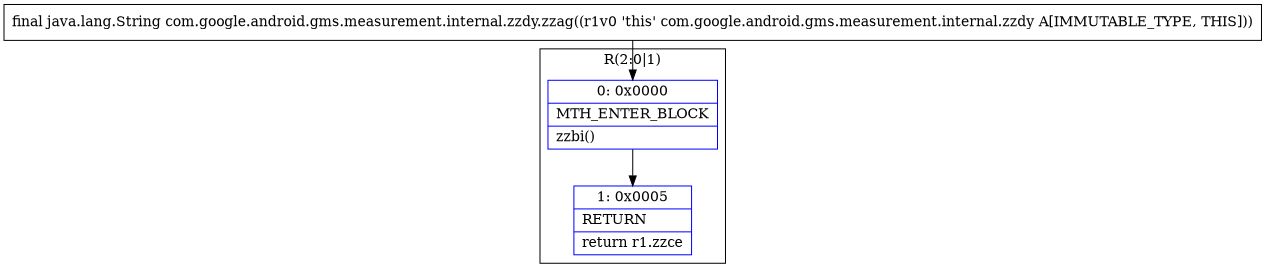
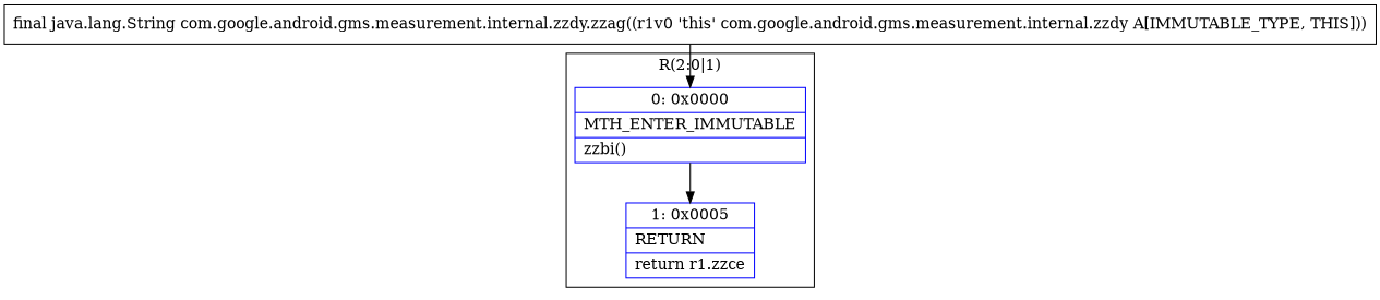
  digraph {
    node [color=blue shape=record]
-   n1 [label="{0\:\ 0x0000|MTH_ENTER_BLOCK\l|zzbi()\l}"]
+   n1 [label="{0\:\ 0x0000|MTH_ENTER_IMMUTABLE\l|zzbi()\l}"]
    n2 [label="{1\:\ 0x0005|RETURN\l|return r1.zzce\l}"]
    n3 [label="{final java.lang.String com.google.android.gms.measurement.internal.zzdy.zzag((r1v0 'this' com.google.android.gms.measurement.internal.zzdy A[IMMUTABLE_TYPE, THIS])) }" color=""]
    subgraph cluster_1 {
      label="R(2:0|1)"
      n1
      n2
    }
    n1 -> n2
    n3 -> n1
  }
